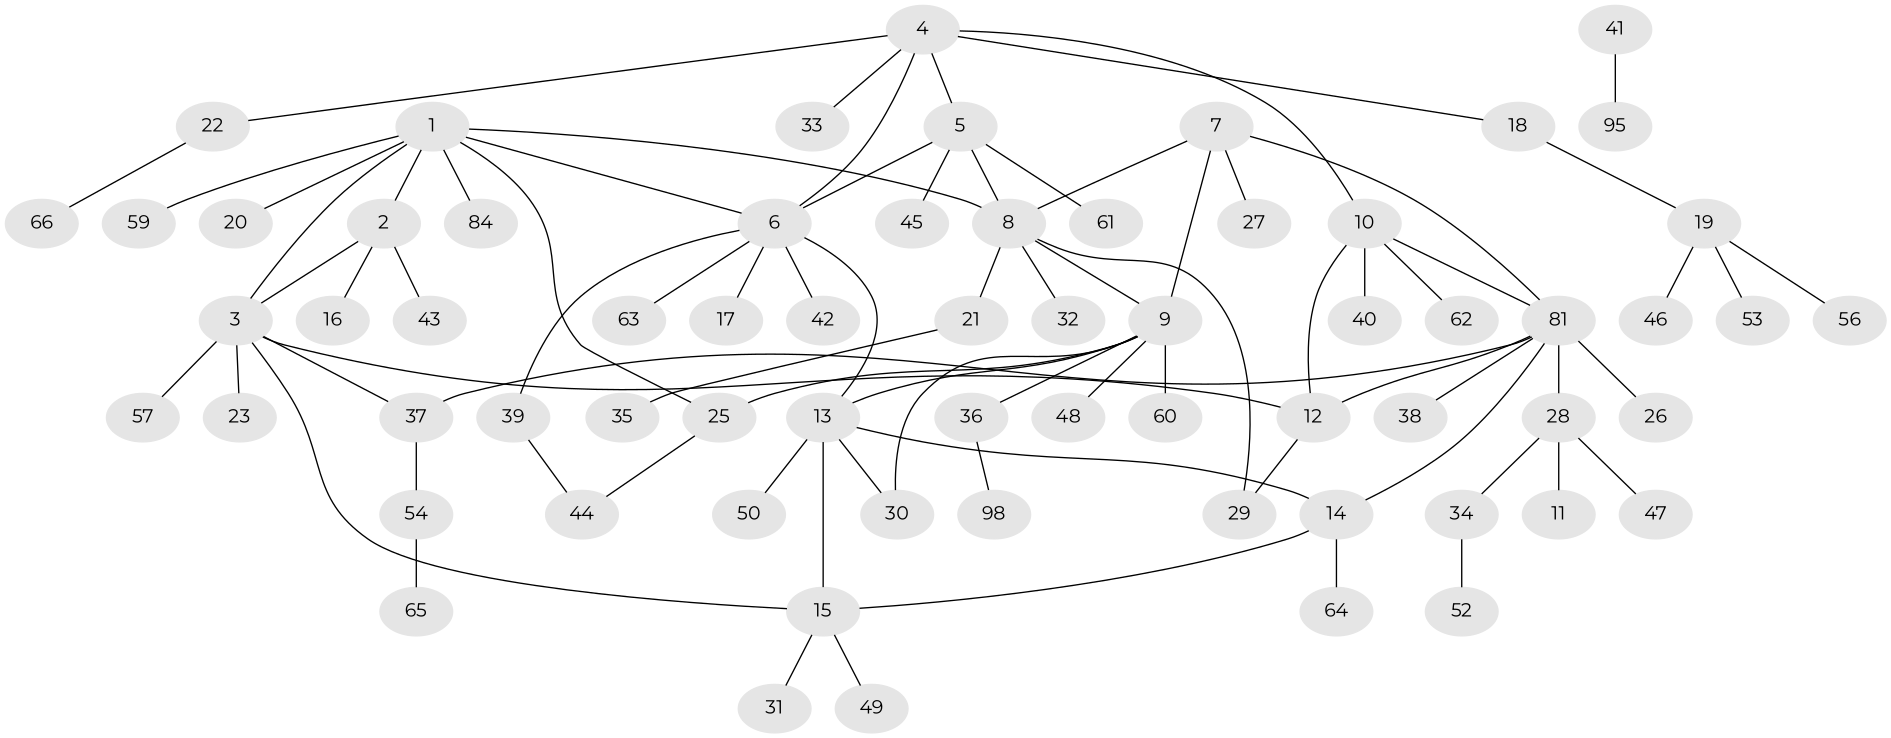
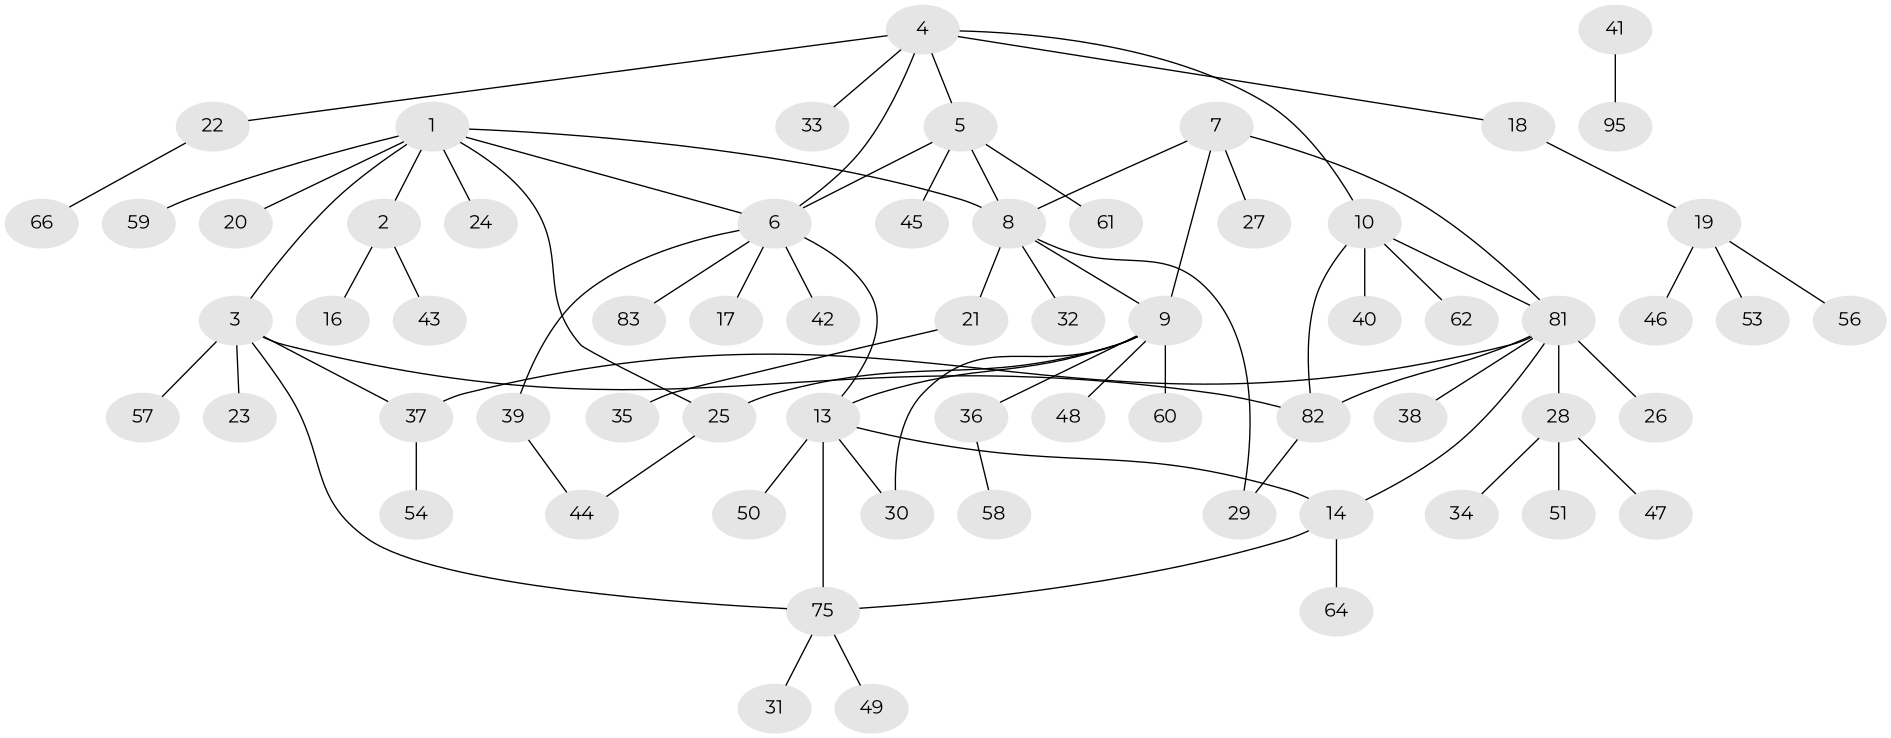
  graph {
    fontname=Montserrat
    node [color=gray90 fontname=Montserrat style=filled]
    edge [fontname=Montserrat]
    1
    2
    3
    6
    8
    20
-   24 [label=84]
+   24
    25
    59
    16
    43
-   12
-   15
+   12 [label=82]
+   15 [label=75]
    23
    37
    57
    13
    17
    39
    42
-   63
+   63 [label=83]
    9
    21
    29
    32
    44
    31
    49
    54
    4
    5
    10
    18
    22
    33
    45
    61
    n38 [label=81]
    40
    62
    19
    66
    30
    14
    50
    7
    27
    36
    48
    60
    26
    28
    38
    35
-   58 [label=98]
+   58
    n56 [label=95]
    41
    64
    34
    47
-   51 [label=11]
+   51
    46
    53
    56
-   52
-   65
    1 -- 2
    1 -- 3
    1 -- 6
    1 -- 8
    1 -- 20
    1 -- 24
    1 -- 25
    1 -- 59
-   2 -- 3
    2 -- 16
    2 -- 43
    3 -- 12
    3 -- 15
    3 -- 23
    3 -- 37
    3 -- 57
    6 -- 13
    6 -- 17
    6 -- 39
    6 -- 42
    6 -- 63
    8 -- 9
    8 -- 21
    8 -- 29
    8 -- 32
    25 -- 44
    12 -- 29
    15 -- 31
    15 -- 49
    37 -- 54
    13 -- 15
    13 -- 30
    13 -- 14
    13 -- 50
    39 -- 44
    9 -- 25
    9 -- 13
    9 -- 30
    9 -- 36
    9 -- 48
    9 -- 60
    21 -- 35
-   54 -- 65
    4 -- 6
    4 -- 5
    4 -- 10
    4 -- 18
    4 -- 22
    4 -- 33
    5 -- 6
    5 -- 8
    5 -- 45
    5 -- 61
    10 -- 12
    10 -- n38
    10 -- 40
    10 -- 62
    18 -- 19
    22 -- 66
    n38 -- 12
    n38 -- 37
    n38 -- 14
    n38 -- 26
    n38 -- 28
    n38 -- 38
    19 -- 46
    19 -- 53
    19 -- 56
    14 -- 15
    14 -- 64
    7 -- 8
    7 -- 9
    7 -- n38
    7 -- 27
    36 -- 58
    28 -- 34
    28 -- 47
    28 -- 51
    41 -- n56
-   34 -- 52
  }
